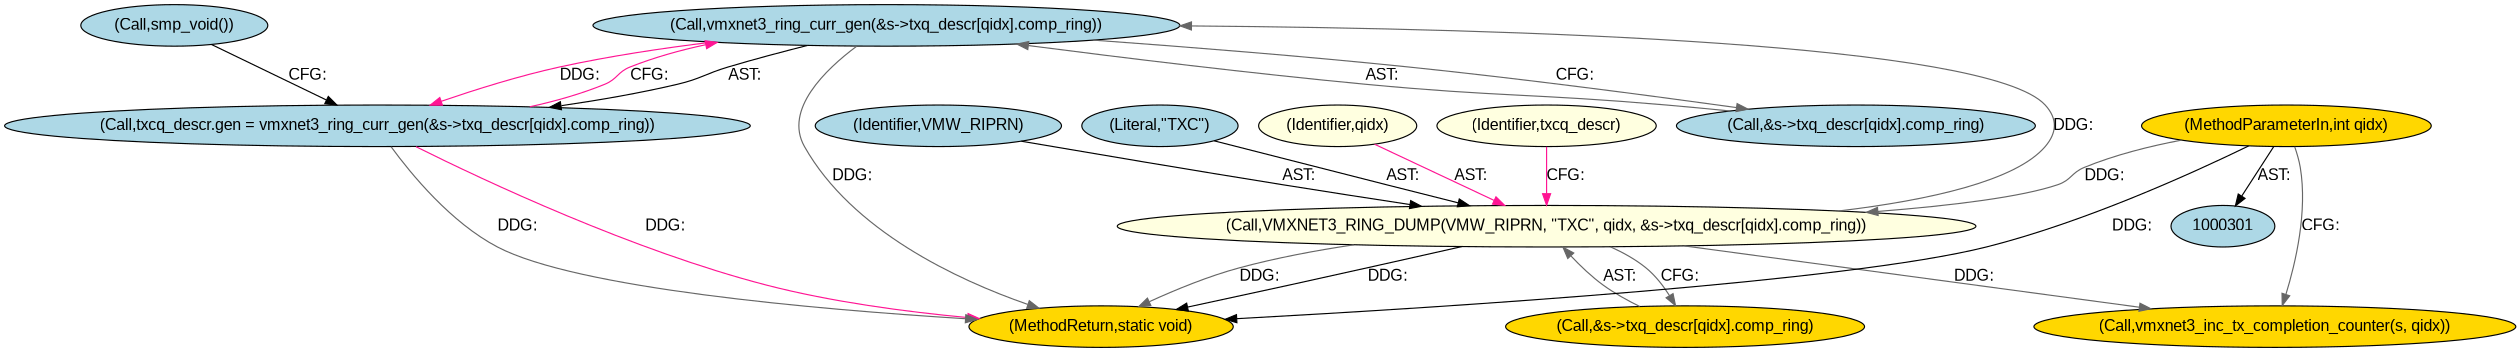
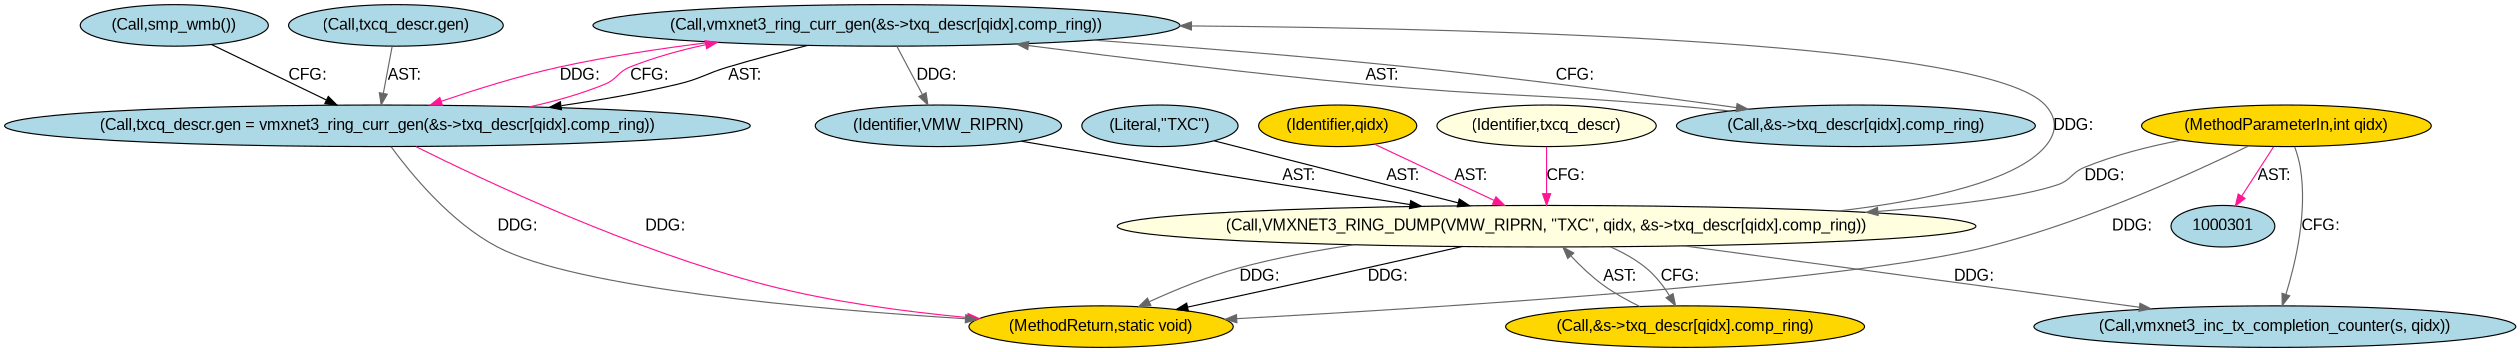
  digraph {
    fontname="Liberation Sans"
    node [fillcolor=lightblue fontname="Liberation Sans" style=filled]
    edge [color=gray40 fontname="Liberation Sans"]
    n1 [label="(Call,vmxnet3_ring_curr_gen(&s->txq_descr[qidx].comp_ring))"]
    n2 [label="(Call,txcq_descr.gen = vmxnet3_ring_curr_gen(&s->txq_descr[qidx].comp_ring))"]
    n3 [label="(Call,&s->txq_descr[qidx].comp_ring)"]
    n4 [fillcolor=gold label="(MethodReturn,static void)"]
    n5 [fillcolor=lightyellow label="(Call,VMXNET3_RING_DUMP(VMW_RIPRN, \"TXC\", qidx, &s->txq_descr[qidx].comp_ring))"]
-   n6 [fillcolor=gold label="(Call,vmxnet3_inc_tx_completion_counter(s, qidx))"]
+   n6 [label="(Call,vmxnet3_inc_tx_completion_counter(s, qidx))"]
    n7 [fillcolor=gold label="(Call,&s->txq_descr[qidx].comp_ring)"]
    n8 [fillcolor=gold label="(MethodParameterIn,int qidx)"]
    n9 [label=1000301]
-   n10 [fillcolor=lightyellow label="(Identifier,qidx)"]
+   n10 [fillcolor=gold label="(Identifier,qidx)"]
    n11 [fillcolor=lightyellow label="(Identifier,txcq_descr)"]
-   n12 [label="(Call,smp_void())"]
+   n12 [label="(Call,smp_wmb())"]
+   n13 [label="(Call,txcq_descr.gen)"]
    n14 [label="(Literal,\"TXC\")"]
    n15 [label="(Identifier,VMW_RIPRN)"]
    n1 -> n2 [color=black label="AST: "]
    n1 -> n2 [color=deeppink label="DDG: "]
    n1 -> n3 [label="CFG: "]
-   n1 -> n4 [label="DDG: "]
+   n1 -> n15 [label="DDG: "]
    n2 -> n1 [color=deeppink label="CFG: "]
    n2 -> n4 [color=deeppink label="DDG: "]
    n2 -> n4 [label="DDG: "]
    n3 -> n1 [label="AST: "]
    n5 -> n1 [label="DDG: "]
    n5 -> n4 [color=black label="DDG: "]
    n5 -> n4 [label="DDG: "]
    n5 -> n6 [label="DDG: "]
    n5 -> n7 [label="CFG: "]
    n7 -> n5 [label="AST: "]
-   n8 -> n4 [color=black label="DDG: "]
+   n8 -> n4 [label="DDG: "]
    n8 -> n5 [label="DDG: "]
    n8 -> n6 [label="CFG: "]
-   n8 -> n9 [color=black label="AST: "]
+   n8 -> n9 [color=deeppink label="AST: "]
    n10 -> n5 [color=deeppink label="AST: "]
    n11 -> n5 [color=deeppink label="CFG: "]
    n12 -> n2 [color=black label="CFG: "]
+   n13 -> n2 [label="AST: "]
    n14 -> n5 [color=black label="AST: "]
    n15 -> n5 [color=black label="AST: "]
  }
